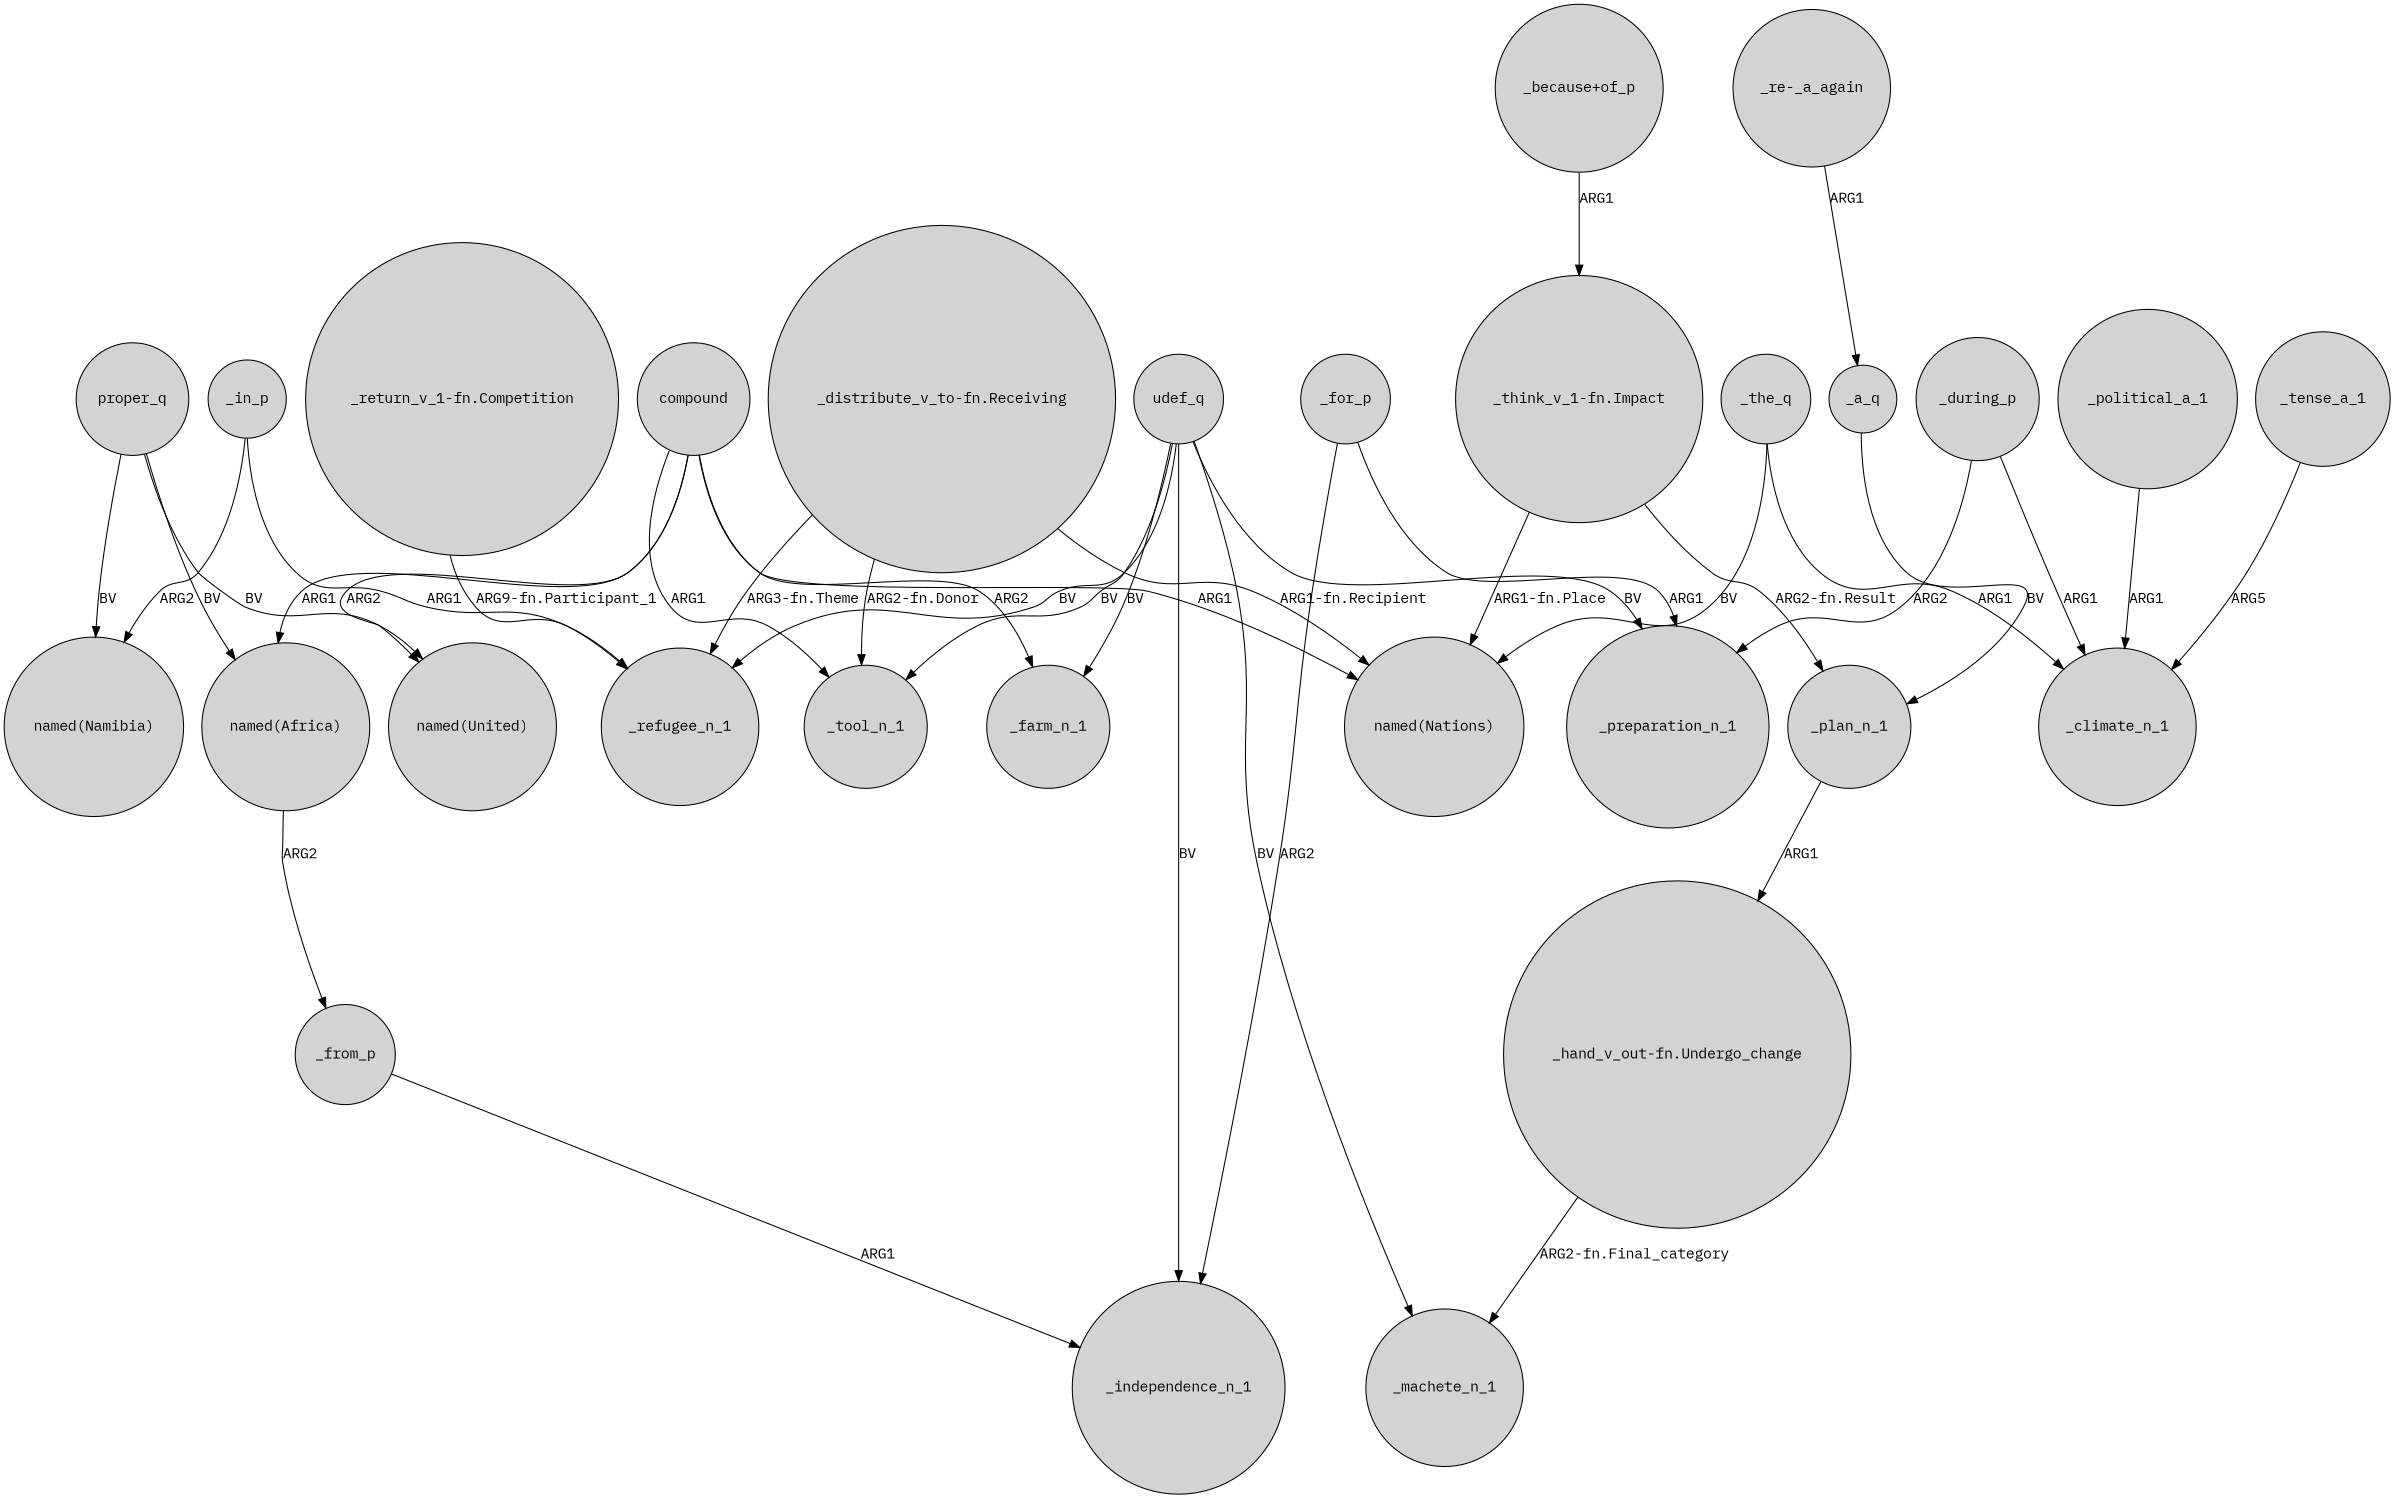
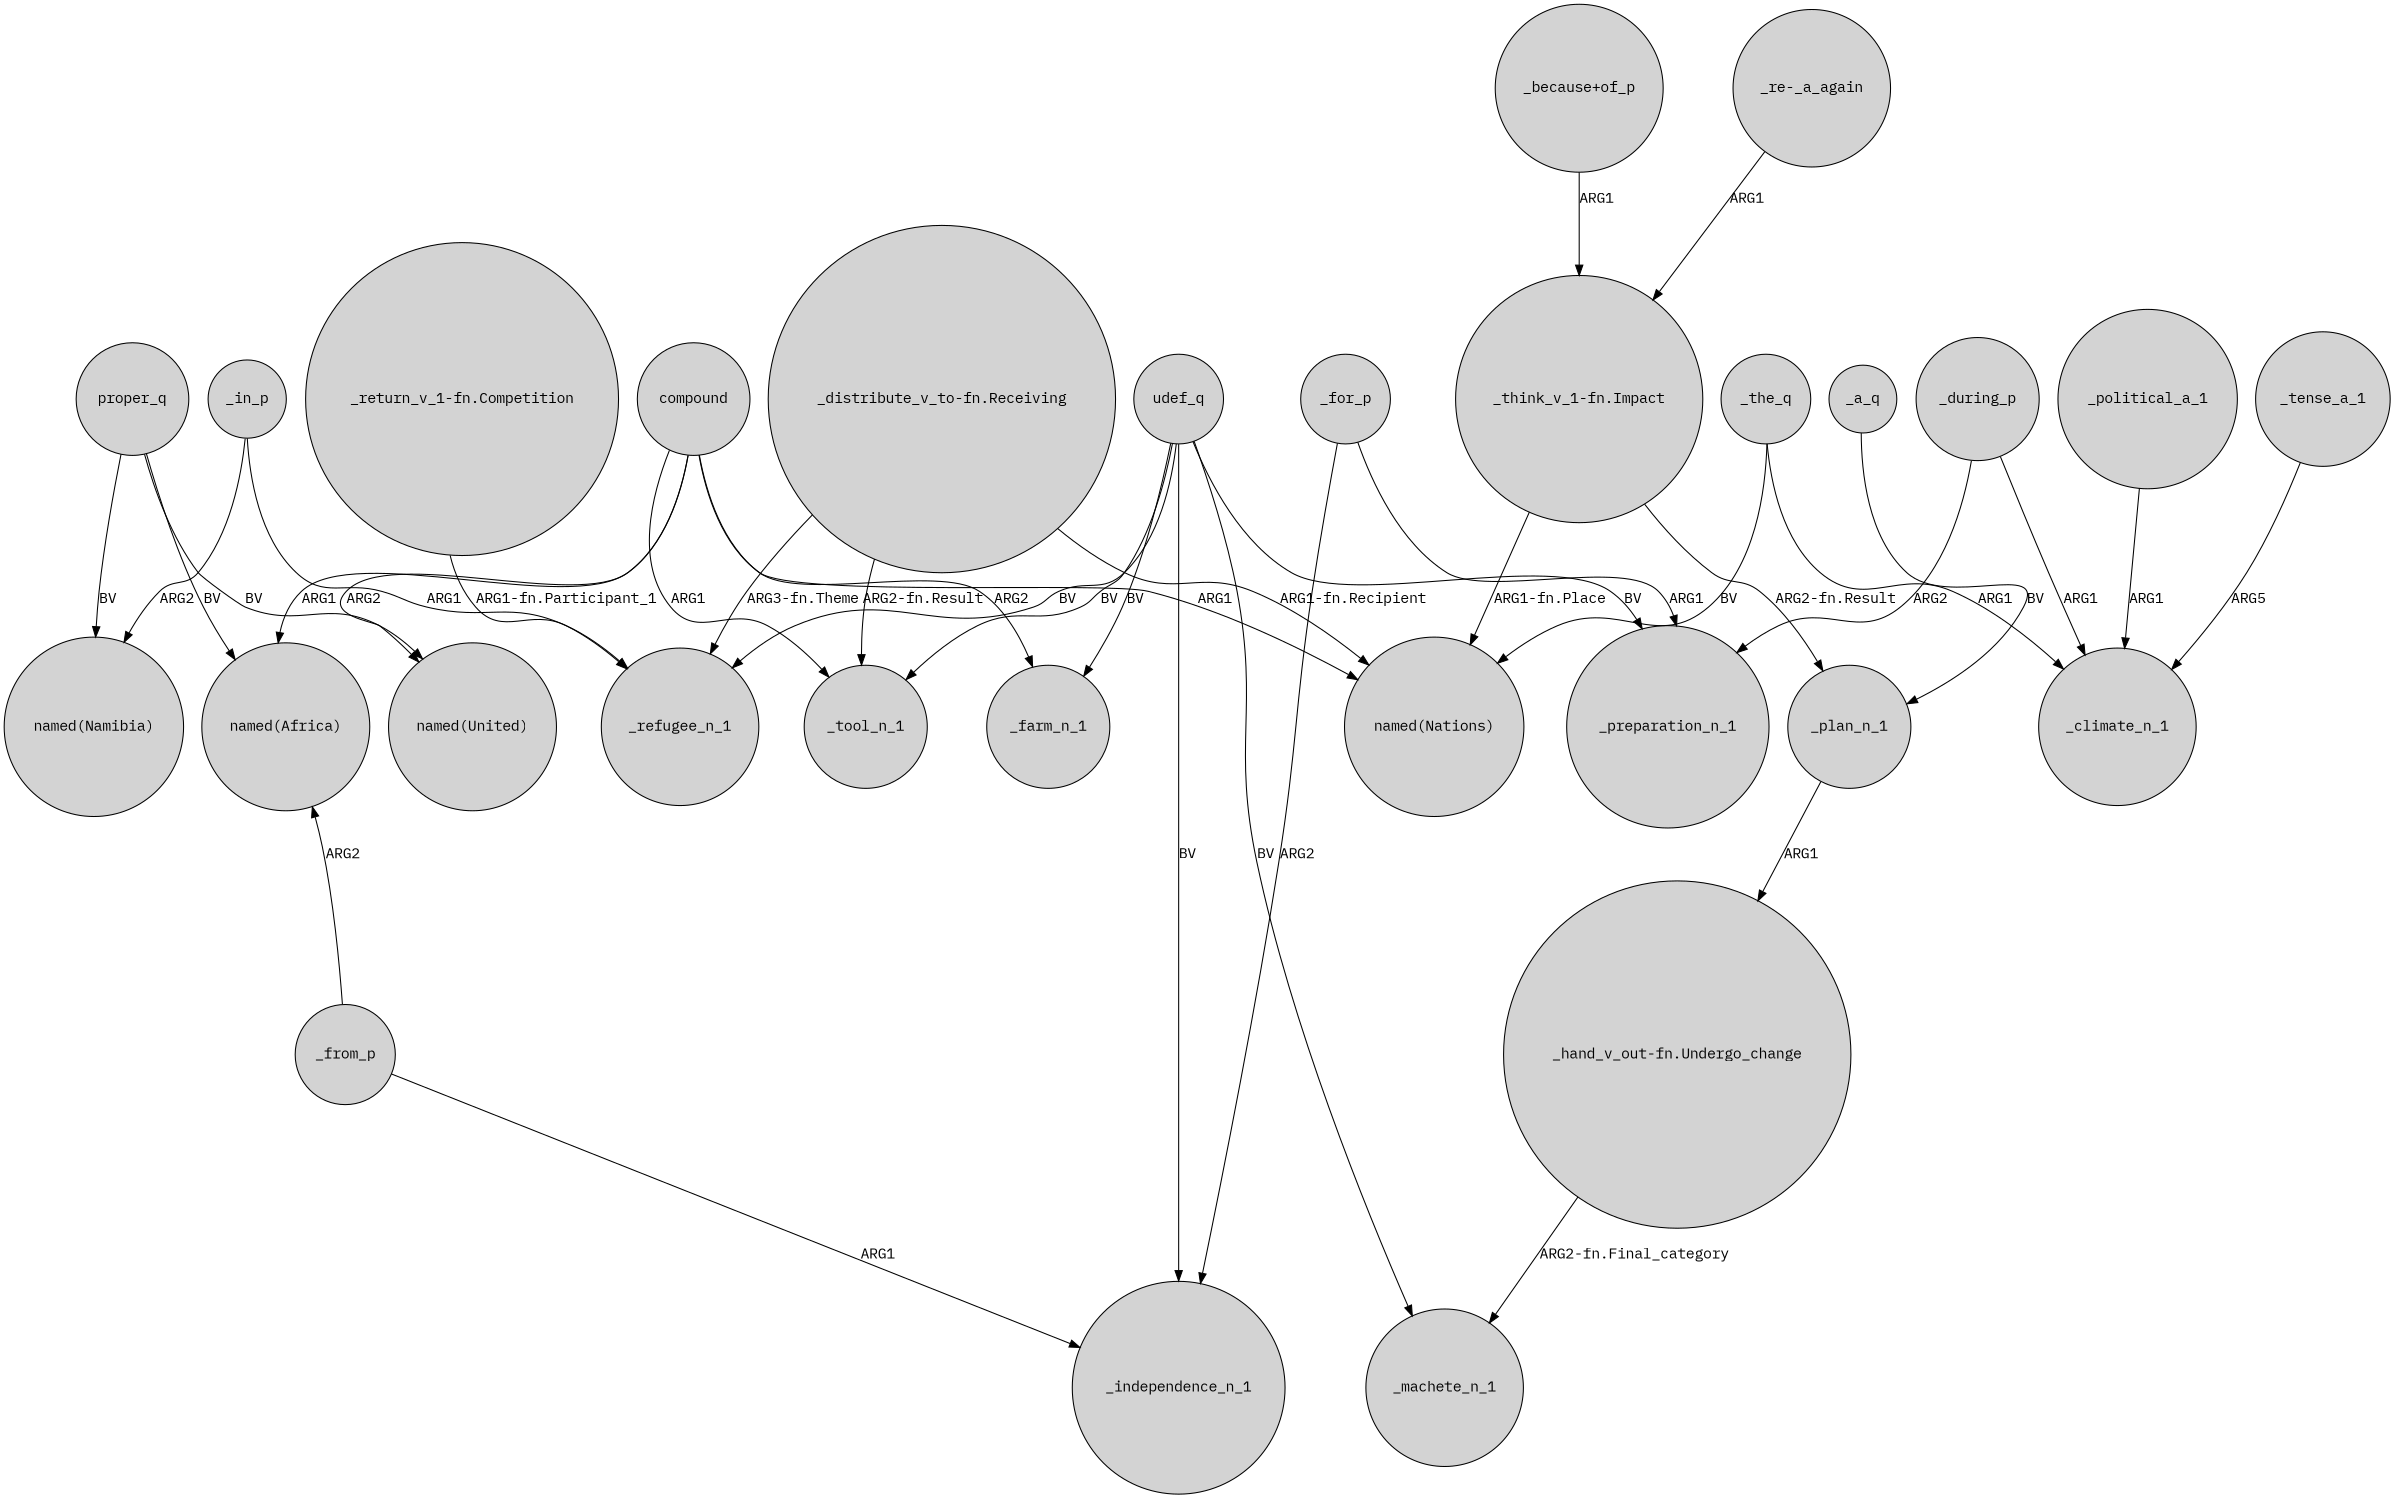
  digraph {
    fontname="IBM Plex Mono"
    node [fontname="IBM Plex Mono" shape=circle style=filled]
    edge [fontname="IBM Plex Mono"]
    proper_q
    "named(Namibia)"
    "named(Africa)"
    "named(United)"
    compound
    _tool_n_1
    _farm_n_1
    "named(Nations)"
    _from_p
    _independence_n_1
    udef_q
    _preparation_n_1
    _machete_n_1
    _refugee_n_1
    "_think_v_1-fn.Impact"
    _plan_n_1
    "_hand_v_out-fn.Undergo_change"
    _for_p
    _in_p
    "_distribute_v_to-fn.Receiving"
    "_because+of_p"
    "_re-_a_again"
    _the_q
    _climate_n_1
    _a_q
    _during_p
    _political_a_1
    _tense_a_1
    "_return_v_1-fn.Competition"
    proper_q -> "named(Namibia)" [label=BV]
    proper_q -> "named(Africa)" [label=BV]
    proper_q -> "named(United)" [label=BV]
    compound -> "named(Africa)" [label=ARG1]
    compound -> "named(United)" [label=ARG2]
    compound -> _tool_n_1 [label=ARG1]
    compound -> _farm_n_1 [label=ARG2]
    compound -> "named(Nations)" [label=ARG1]
-   "named(Africa)" -> _from_p [label=ARG2]
+   _from_p -> "named(Africa)" [label=ARG2]
    _from_p -> _independence_n_1 [label=ARG1]
    udef_q -> _tool_n_1 [label=BV]
    udef_q -> _farm_n_1 [label=BV]
    udef_q -> _independence_n_1 [label=BV]
    udef_q -> _preparation_n_1 [label=BV]
    udef_q -> _machete_n_1 [label=BV]
    udef_q -> _refugee_n_1 [label=BV]
    "_think_v_1-fn.Impact" -> "named(Nations)" [label="ARG1-fn.Place"]
    "_think_v_1-fn.Impact" -> _plan_n_1 [label="ARG2-fn.Result"]
    _plan_n_1 -> "_hand_v_out-fn.Undergo_change" [label=ARG1]
    "_hand_v_out-fn.Undergo_change" -> _machete_n_1 [label="ARG2-fn.Final_category"]
    _for_p -> _independence_n_1 [label=ARG2]
    _for_p -> _preparation_n_1 [label=ARG1]
    _in_p -> "named(Namibia)" [label=ARG2]
    _in_p -> _refugee_n_1 [label=ARG1]
-   "_distribute_v_to-fn.Receiving" -> _tool_n_1 [label="ARG2-fn.Donor"]
+   "_distribute_v_to-fn.Receiving" -> _tool_n_1 [label="ARG2-fn.Result"]
    "_distribute_v_to-fn.Receiving" -> "named(Nations)" [label="ARG1-fn.Recipient"]
    "_distribute_v_to-fn.Receiving" -> _refugee_n_1 [label="ARG3-fn.Theme"]
    "_because+of_p" -> "_think_v_1-fn.Impact" [label=ARG1]
-   "_re-_a_again" -> _a_q [label=ARG1]
+   "_re-_a_again" -> "_think_v_1-fn.Impact" [label=ARG1]
    _the_q -> "named(Nations)" [label=BV]
    _the_q -> _climate_n_1 [label=ARG1]
    _a_q -> _plan_n_1 [label=BV]
    _during_p -> _preparation_n_1 [label=ARG2]
    _during_p -> _climate_n_1 [label=ARG1]
    _political_a_1 -> _climate_n_1 [label=ARG1]
    _tense_a_1 -> _climate_n_1 [label=ARG5]
-   "_return_v_1-fn.Competition" -> _refugee_n_1 [label="ARG9-fn.Participant_1"]
+   "_return_v_1-fn.Competition" -> _refugee_n_1 [label="ARG1-fn.Participant_1"]
  }
